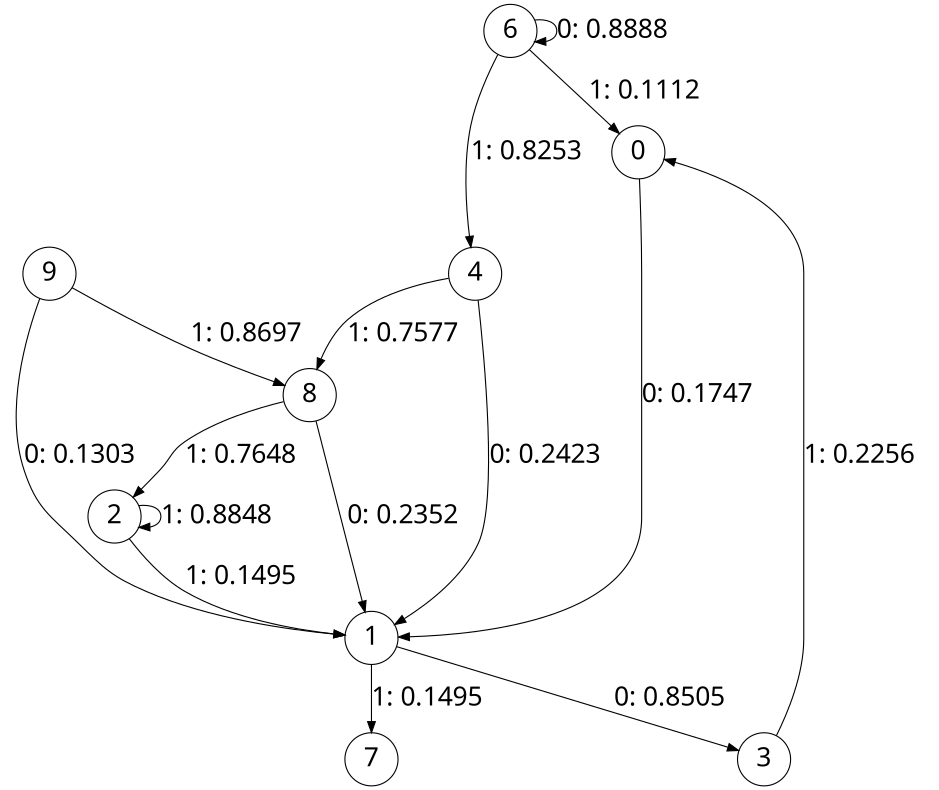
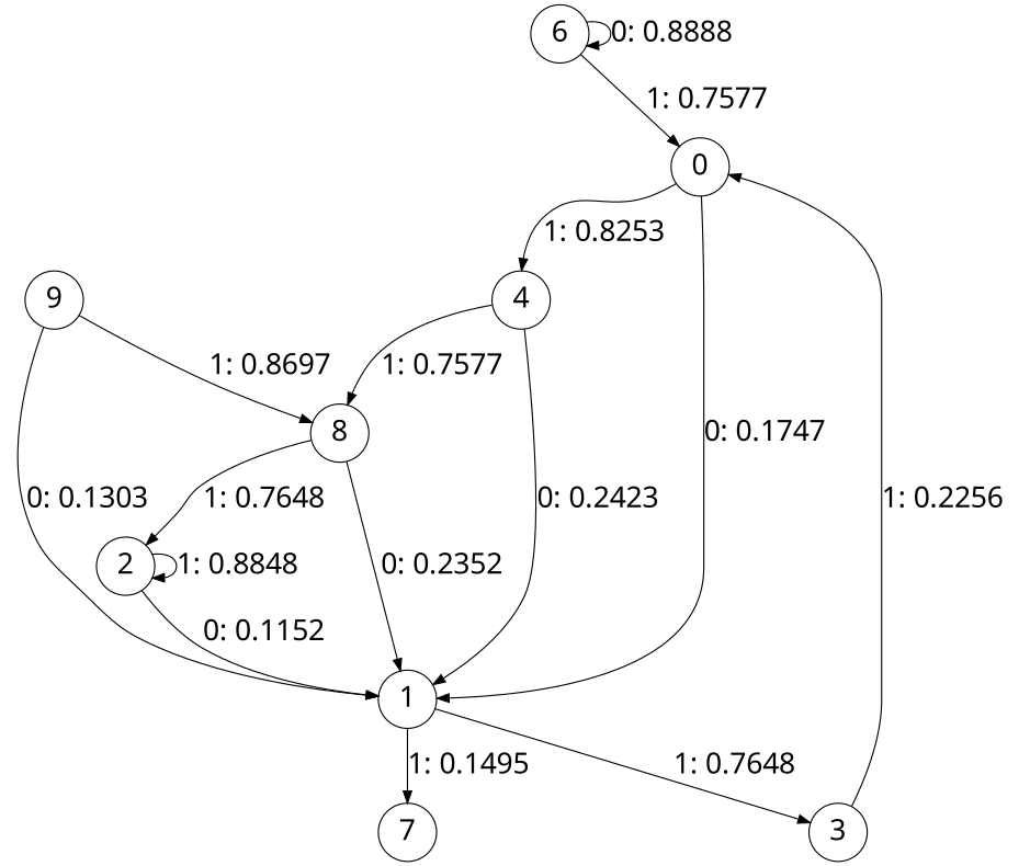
  digraph {
    fontname="Noto Sans"
    node [fontname="Noto Sans" fontsize=24 shape=circle]
    edge [fontname="Noto Sans" fontsize=24]
    0
    1
    4
    3
    7
    8
    2
    9
    6
    0 -> 1 [label="0: 0.1747   "]
-   6 -> 4 [label="1: 0.8253   "]
-   1 -> 3 [label="0: 0.8505   "]
+   0 -> 4 [label="1: 0.8253   "]
+   1 -> 3 [label="1: 0.7648   "]
    1 -> 7 [label="1: 0.1495   "]
    4 -> 1 [label="0: 0.2423   "]
    4 -> 8 [label="1: 0.7577   "]
    3 -> 0 [label="1: 0.2256   "]
    8 -> 1 [label="0: 0.2352   "]
    8 -> 2 [label="1: 0.7648   "]
-   2 -> 1 [label="1: 0.1495   "]
+   2 -> 1 [label="0: 0.1152   "]
    2 -> 2 [label="1: 0.8848   "]
    9 -> 1 [label="0: 0.1303   "]
    9 -> 8 [label="1: 0.8697   "]
-   6 -> 0 [label="1: 0.1112   "]
+   6 -> 0 [label="1: 0.7577   "]
    6 -> 6 [label="0: 0.8888   "]
  }
